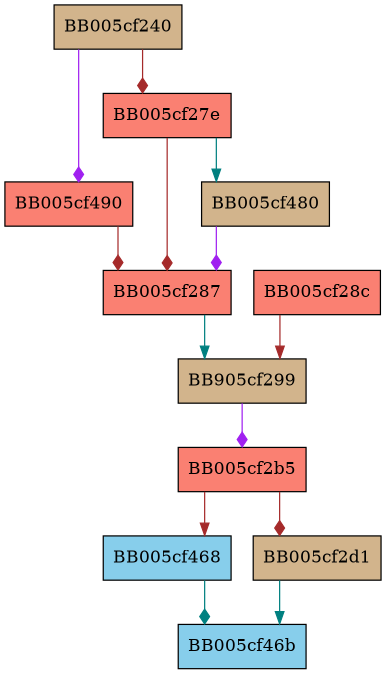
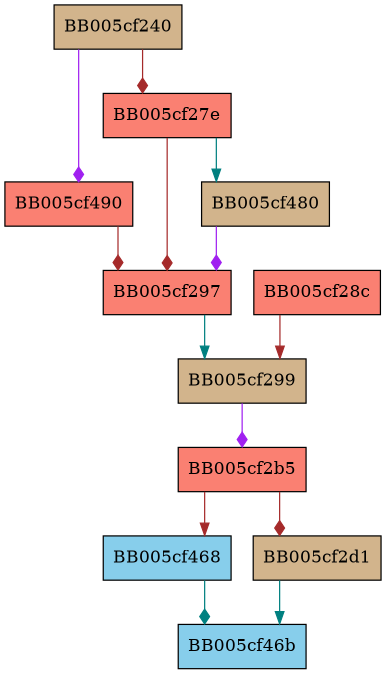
  digraph {
    fontname="DejaVu Serif"
    splines=ortho
    node [fillcolor=salmon fontname="DejaVu Serif" shape=box style=filled]
    edge [arrowhead=diamond color=brown fontname="DejaVu Serif"]
    BB005cf240 [fillcolor=tan]
    BB005cf490
    BB005cf27e
-   BB005cf287
+   BB005cf287 [label=BB005cf297]
    BB005cf480 [fillcolor=tan]
-   BB005cf299 [fillcolor=tan label=BB905cf299]
+   BB005cf299 [fillcolor=tan]
    BB005cf2b5
    BB005cf28c
    BB005cf468 [fillcolor=skyblue]
    BB005cf46b [fillcolor=skyblue]
    BB005cf2d1 [fillcolor=tan]
    BB005cf240 -> BB005cf490 [color=purple]
    BB005cf240 -> BB005cf27e
    BB005cf490 -> BB005cf287
    BB005cf27e -> BB005cf287
    BB005cf27e -> BB005cf480 [arrowhead=normal color=teal]
    BB005cf287 -> BB005cf299 [arrowhead=normal color=teal]
    BB005cf480 -> BB005cf287 [color=purple]
    BB005cf299 -> BB005cf2b5 [color=purple]
    BB005cf2b5 -> BB005cf468 [arrowhead=normal]
    BB005cf2b5 -> BB005cf2d1
    BB005cf28c -> BB005cf299 [arrowhead=normal]
    BB005cf468 -> BB005cf46b [color=teal]
    BB005cf2d1 -> BB005cf46b [arrowhead=normal color=teal]
  }
